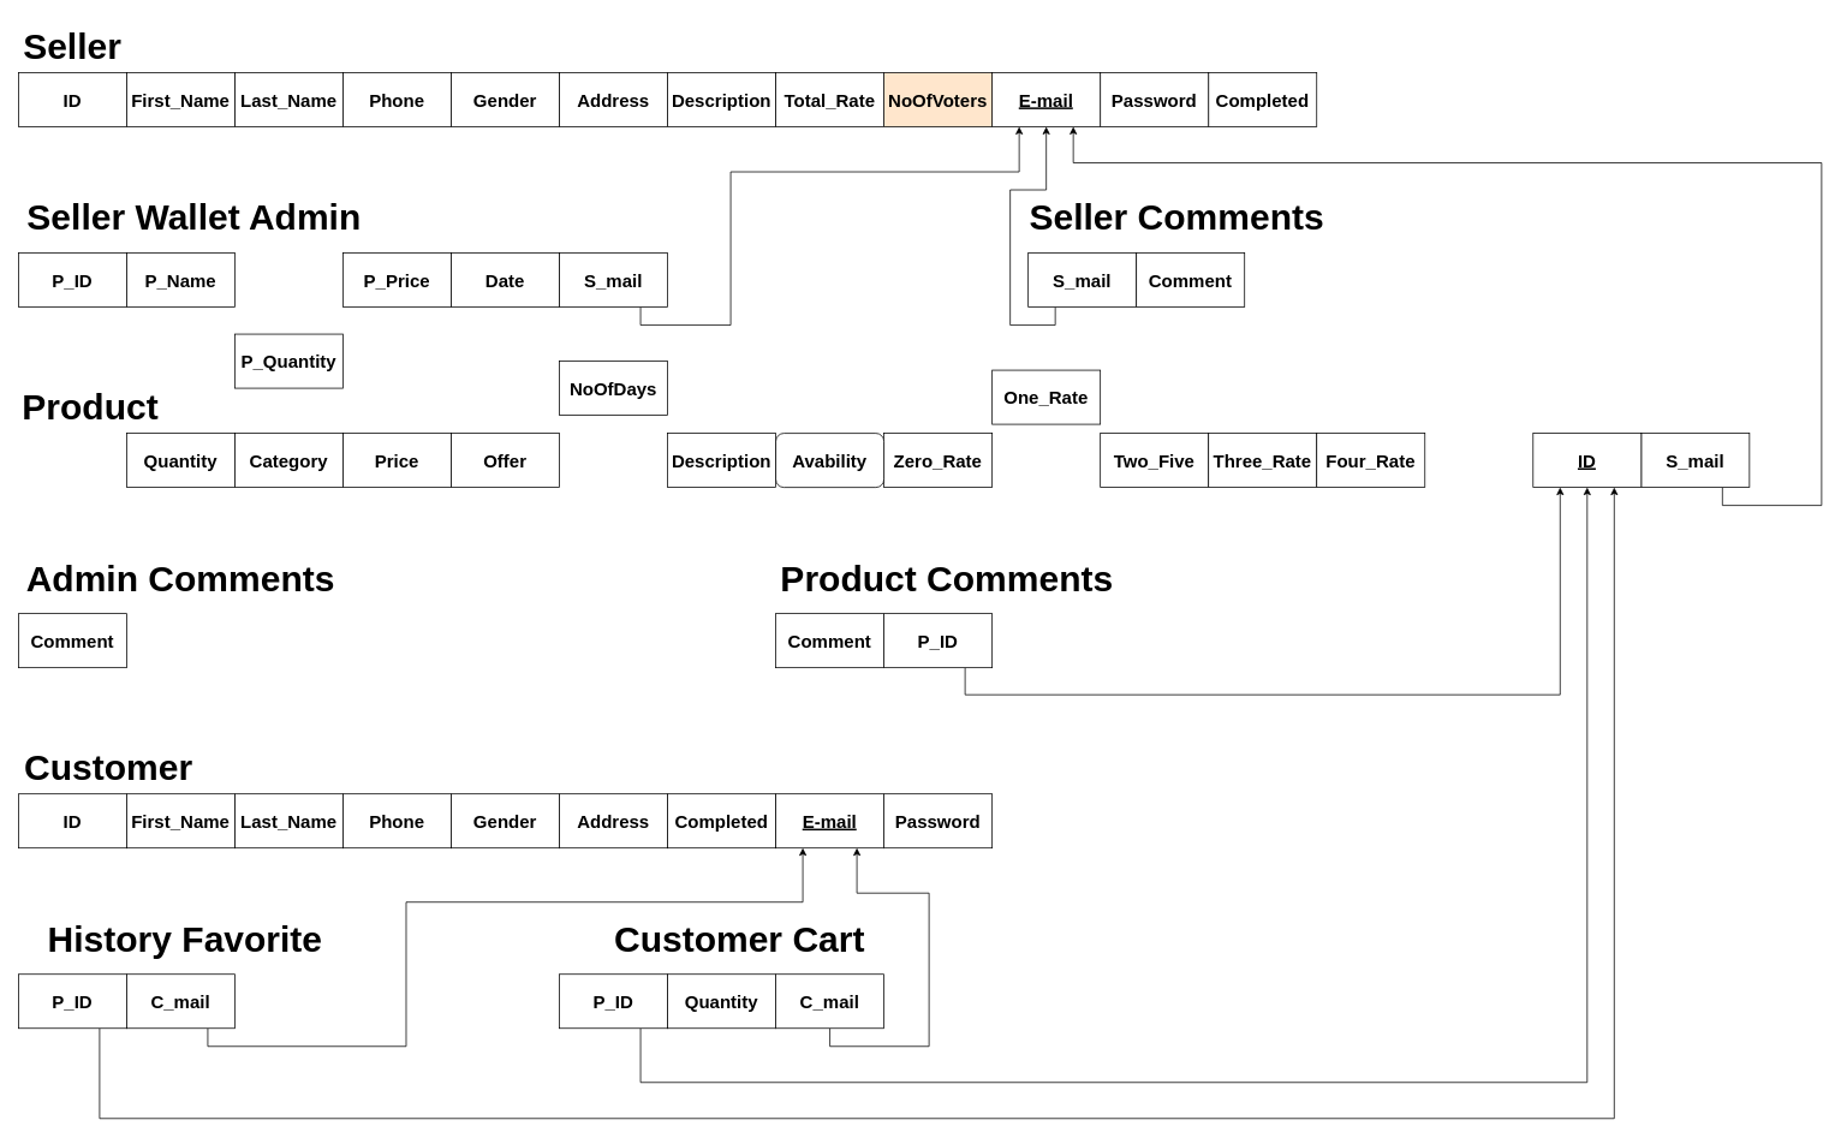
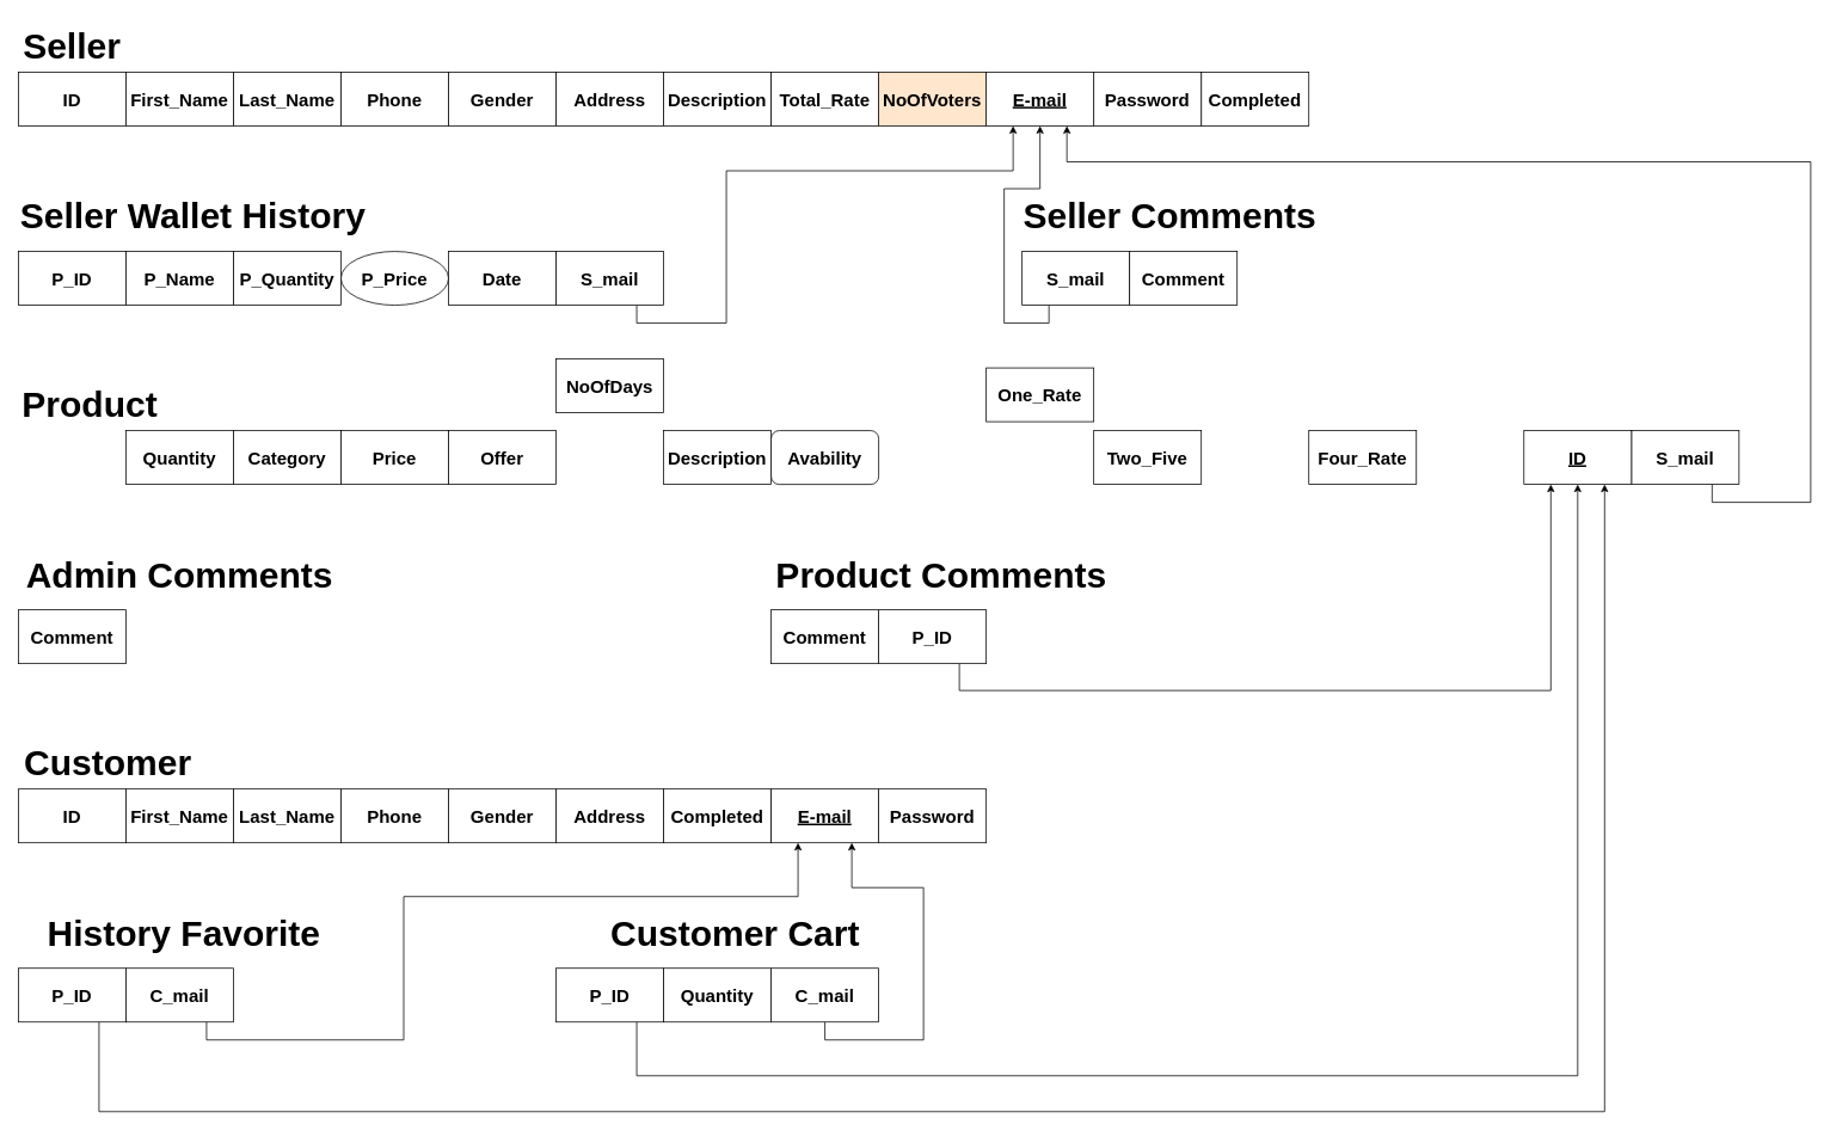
  <mxCell id="0" />
  <mxCell id="1" parent="0" />
  <mxCell id="2" style="edgeStyle=orthogonalEdgeStyle;rounded=0;orthogonalLoop=1;jettySize=auto;html=1;exitX=0.25;exitY=1;exitDx=0;exitDy=0;entryX=0.5;entryY=1;entryDx=0;entryDy=0;" edge="1" parent="1" source="3" target="7"><mxGeometry relative="1" as="geometry"><Array as="points"><mxPoint x="1170" y="360" /><mxPoint x="1120" y="360" /><mxPoint x="1120" y="210" /><mxPoint x="1160" y="210" /></Array></mxGeometry></mxCell>
  <mxCell id="3" value="&lt;span style=&quot;font-size: 20px&quot;&gt;&lt;b&gt;S_mail&lt;/b&gt;&lt;/span&gt;" style="rounded=0;whiteSpace=wrap;html=1;" vertex="1" parent="1"><mxGeometry x="1140" y="280" width="120" height="60" as="geometry" /></mxCell>
  <mxCell id="4" value="&lt;span style=&quot;font-size: 20px&quot;&gt;&lt;b&gt;Last_Name&lt;/b&gt;&lt;/span&gt;" style="rounded=0;whiteSpace=wrap;html=1;" vertex="1" parent="1"><mxGeometry x="260" y="80" width="120" height="60" as="geometry" /></mxCell>
  <mxCell id="5" value="&lt;span style=&quot;font-size: 20px&quot;&gt;&lt;b&gt;Completed&lt;/b&gt;&lt;/span&gt;" style="rounded=0;whiteSpace=wrap;html=1;" vertex="1" parent="1"><mxGeometry x="1340" y="80" width="120" height="60" as="geometry" /></mxCell>
  <mxCell id="6" value="&lt;span style=&quot;font-size: 20px&quot;&gt;&lt;b&gt;Password&lt;/b&gt;&lt;/span&gt;" style="rounded=0;whiteSpace=wrap;html=1;" vertex="1" parent="1"><mxGeometry x="1220" y="80" width="120" height="60" as="geometry" /></mxCell>
  <mxCell id="7" value="&lt;span style=&quot;font-size: 20px&quot;&gt;&lt;b&gt;&lt;u&gt;E-mail&lt;/u&gt;&lt;/b&gt;&lt;/span&gt;" style="rounded=0;whiteSpace=wrap;html=1;" vertex="1" parent="1"><mxGeometry x="1100" y="80" width="120" height="60" as="geometry" /></mxCell>
  <mxCell id="8" value="&lt;span style=&quot;font-size: 20px&quot;&gt;&lt;b&gt;NoOfVoters&lt;/b&gt;&lt;/span&gt;" style="rounded=0;whiteSpace=wrap;html=1;fillColor=#ffe6cc;" vertex="1" parent="1"><mxGeometry x="980" y="80" width="120" height="60" as="geometry" /></mxCell>
  <mxCell id="9" value="&lt;b&gt;&lt;font style=&quot;font-size: 20px&quot;&gt;ID&lt;/font&gt;&lt;/b&gt;" style="rounded=0;whiteSpace=wrap;html=1;" vertex="1" parent="1"><mxGeometry x="20" y="80" width="120" height="60" as="geometry" /></mxCell>
  <mxCell id="10" value="&lt;b&gt;&lt;font style=&quot;font-size: 20px&quot;&gt;First_Name&lt;/font&gt;&lt;/b&gt;" style="rounded=0;whiteSpace=wrap;html=1;" vertex="1" parent="1"><mxGeometry x="140" y="80" width="120" height="60" as="geometry" /></mxCell>
  <mxCell id="11" value="&lt;span style=&quot;font-size: 20px&quot;&gt;&lt;b&gt;Phone&lt;/b&gt;&lt;/span&gt;" style="rounded=0;whiteSpace=wrap;html=1;" vertex="1" parent="1"><mxGeometry x="380" y="80" width="120" height="60" as="geometry" /></mxCell>
  <mxCell id="12" value="&lt;b&gt;&lt;font style=&quot;font-size: 20px&quot;&gt;Gender&lt;/font&gt;&lt;/b&gt;" style="rounded=0;whiteSpace=wrap;html=1;" vertex="1" parent="1"><mxGeometry x="500" y="80" width="120" height="60" as="geometry" /></mxCell>
  <mxCell id="13" value="&lt;span style=&quot;font-size: 20px&quot;&gt;&lt;b&gt;Description&lt;/b&gt;&lt;/span&gt;" style="rounded=0;whiteSpace=wrap;html=1;" vertex="1" parent="1"><mxGeometry x="740" y="80" width="120" height="60" as="geometry" /></mxCell>
  <mxCell id="14" value="&lt;span style=&quot;font-size: 20px&quot;&gt;&lt;b&gt;Total_Rate&lt;/b&gt;&lt;/span&gt;" style="rounded=0;whiteSpace=wrap;html=1;" vertex="1" parent="1"><mxGeometry x="860" y="80" width="120" height="60" as="geometry" /></mxCell>
  <mxCell id="15" value="&lt;b&gt;&lt;font style=&quot;font-size: 40px&quot;&gt;Seller&lt;/font&gt;&lt;/b&gt;" style="text;html=1;strokeColor=none;fillColor=none;align=center;verticalAlign=middle;whiteSpace=wrap;rounded=0;" vertex="1" parent="1"><mxGeometry x="20" y="20" width="120" height="60" as="geometry" /></mxCell>
  <mxCell id="16" value="&lt;b&gt;&lt;font style=&quot;font-size: 40px&quot;&gt;Seller Comments&lt;/font&gt;&lt;/b&gt;" style="text;html=1;strokeColor=none;fillColor=none;align=center;verticalAlign=middle;whiteSpace=wrap;rounded=0;" vertex="1" parent="1"><mxGeometry x="1140" y="210" width="330" height="60" as="geometry" /></mxCell>
  <mxCell id="17" value="&lt;span style=&quot;font-size: 20px&quot;&gt;&lt;b&gt;Address&lt;/b&gt;&lt;/span&gt;" style="rounded=0;whiteSpace=wrap;html=1;" vertex="1" parent="1"><mxGeometry x="620" y="880" width="120" height="60" as="geometry" /></mxCell>
- <mxCell id="18" value="&lt;span style=&quot;font-size: 20px&quot;&gt;&lt;b&gt;P_Quantity&lt;/b&gt;&lt;/span&gt;" style="rounded=0;whiteSpace=wrap;html=1;" vertex="1" parent="1"><mxGeometry x="260" y="370" width="120" height="60" as="geometry" /></mxCell>
- <mxCell id="19" value="&lt;span style=&quot;font-size: 20px&quot;&gt;&lt;b&gt;P_Price&lt;/b&gt;&lt;/span&gt;" style="rounded=0;whiteSpace=wrap;html=1;" vertex="1" parent="1"><mxGeometry x="380" y="280" width="120" height="60" as="geometry" /></mxCell>
+ <mxCell id="18" value="&lt;span style=&quot;font-size: 20px&quot;&gt;&lt;b&gt;P_Quantity&lt;/b&gt;&lt;/span&gt;" style="rounded=0;whiteSpace=wrap;html=1;" vertex="1" parent="1"><mxGeometry x="260" y="280" width="120" height="60" as="geometry" /></mxCell>
+ <mxCell id="19" value="&lt;span style=&quot;font-size: 20px&quot;&gt;&lt;b&gt;P_Price&lt;/b&gt;&lt;/span&gt;" style="ellipse;whiteSpace=wrap;html=1;" vertex="1" parent="1"><mxGeometry x="380" y="280" width="120" height="60" as="geometry" /></mxCell>
  <mxCell id="20" value="&lt;span style=&quot;font-size: 20px&quot;&gt;&lt;b&gt;Date&lt;/b&gt;&lt;/span&gt;" style="rounded=0;whiteSpace=wrap;html=1;" vertex="1" parent="1"><mxGeometry x="500" y="280" width="120" height="60" as="geometry" /></mxCell>
  <mxCell id="21" value="&lt;span style=&quot;font-size: 20px&quot;&gt;&lt;b&gt;Comment&lt;/b&gt;&lt;/span&gt;" style="rounded=0;whiteSpace=wrap;html=1;" vertex="1" parent="1"><mxGeometry x="1260" y="280" width="120" height="60" as="geometry" /></mxCell>
- <mxCell id="22" value="&lt;b&gt;&lt;font style=&quot;font-size: 40px&quot;&gt;Seller Wallet Admin&lt;/font&gt;&lt;/b&gt;" style="text;html=1;strokeColor=none;fillColor=none;align=center;verticalAlign=middle;whiteSpace=wrap;rounded=0;" vertex="1" parent="1"><mxGeometry x="20" y="210" width="390" height="60" as="geometry" /></mxCell>
+ <mxCell id="22" value="&lt;b&gt;&lt;font style=&quot;font-size: 40px&quot;&gt;Seller Wallet History&lt;/font&gt;&lt;/b&gt;" style="text;html=1;strokeColor=none;fillColor=none;align=center;verticalAlign=middle;whiteSpace=wrap;rounded=0;" vertex="1" parent="1"><mxGeometry x="20" y="210" width="390" height="60" as="geometry" /></mxCell>
  <mxCell id="23" value="&lt;span style=&quot;font-size: 20px&quot;&gt;&lt;b&gt;P_ID&lt;/b&gt;&lt;/span&gt;" style="rounded=0;whiteSpace=wrap;html=1;" vertex="1" parent="1"><mxGeometry x="20" y="280" width="120" height="60" as="geometry" /></mxCell>
  <mxCell id="24" value="&lt;span style=&quot;font-size: 20px&quot;&gt;&lt;b&gt;P_Name&lt;/b&gt;&lt;/span&gt;" style="rounded=0;whiteSpace=wrap;html=1;" vertex="1" parent="1"><mxGeometry x="140" y="280" width="120" height="60" as="geometry" /></mxCell>
  <mxCell id="25" style="edgeStyle=orthogonalEdgeStyle;rounded=0;orthogonalLoop=1;jettySize=auto;html=1;exitX=0.75;exitY=1;exitDx=0;exitDy=0;entryX=0.25;entryY=1;entryDx=0;entryDy=0;" edge="1" parent="1" source="26" target="7"><mxGeometry relative="1" as="geometry"><Array as="points"><mxPoint x="710" y="360" /><mxPoint x="810" y="360" /><mxPoint x="810" y="190" /><mxPoint x="1130" y="190" /></Array></mxGeometry></mxCell>
  <mxCell id="26" value="&lt;span style=&quot;font-size: 20px&quot;&gt;&lt;b&gt;S_mail&lt;/b&gt;&lt;/span&gt;" style="rounded=0;whiteSpace=wrap;html=1;" vertex="1" parent="1"><mxGeometry x="620" y="280" width="120" height="60" as="geometry" /></mxCell>
  <mxCell id="27" value="&lt;span style=&quot;font-size: 20px&quot;&gt;&lt;b&gt;Last_Name&lt;/b&gt;&lt;/span&gt;" style="rounded=0;whiteSpace=wrap;html=1;" vertex="1" parent="1"><mxGeometry x="260" y="880" width="120" height="60" as="geometry" /></mxCell>
  <mxCell id="28" value="&lt;span style=&quot;font-size: 20px&quot;&gt;&lt;b&gt;Completed&lt;/b&gt;&lt;/span&gt;" style="rounded=0;whiteSpace=wrap;html=1;" vertex="1" parent="1"><mxGeometry x="740" y="880" width="120" height="60" as="geometry" /></mxCell>
  <mxCell id="29" value="&lt;span style=&quot;font-size: 20px&quot;&gt;&lt;b&gt;Password&lt;/b&gt;&lt;/span&gt;" style="rounded=0;whiteSpace=wrap;html=1;" vertex="1" parent="1"><mxGeometry x="980" y="880" width="120" height="60" as="geometry" /></mxCell>
  <mxCell id="30" value="&lt;span style=&quot;font-size: 20px&quot;&gt;&lt;b&gt;&lt;u&gt;E-mail&lt;/u&gt;&lt;/b&gt;&lt;/span&gt;" style="rounded=0;whiteSpace=wrap;html=1;" vertex="1" parent="1"><mxGeometry x="860" y="880" width="120" height="60" as="geometry" /></mxCell>
  <mxCell id="31" value="&lt;b&gt;&lt;font style=&quot;font-size: 20px&quot;&gt;ID&lt;/font&gt;&lt;/b&gt;" style="rounded=0;whiteSpace=wrap;html=1;" vertex="1" parent="1"><mxGeometry x="20" y="880" width="120" height="60" as="geometry" /></mxCell>
  <mxCell id="32" value="&lt;b&gt;&lt;font style=&quot;font-size: 20px&quot;&gt;First_Name&lt;/font&gt;&lt;/b&gt;" style="rounded=0;whiteSpace=wrap;html=1;" vertex="1" parent="1"><mxGeometry x="140" y="880" width="120" height="60" as="geometry" /></mxCell>
  <mxCell id="33" value="&lt;span style=&quot;font-size: 20px&quot;&gt;&lt;b&gt;Phone&lt;/b&gt;&lt;/span&gt;" style="rounded=0;whiteSpace=wrap;html=1;" vertex="1" parent="1"><mxGeometry x="380" y="880" width="120" height="60" as="geometry" /></mxCell>
  <mxCell id="34" value="&lt;b&gt;&lt;font style=&quot;font-size: 20px&quot;&gt;Gender&lt;/font&gt;&lt;/b&gt;" style="rounded=0;whiteSpace=wrap;html=1;" vertex="1" parent="1"><mxGeometry x="500" y="880" width="120" height="60" as="geometry" /></mxCell>
  <mxCell id="35" value="&lt;b&gt;&lt;font style=&quot;font-size: 40px&quot;&gt;Customer&lt;/font&gt;&lt;/b&gt;" style="text;html=1;strokeColor=none;fillColor=none;align=center;verticalAlign=middle;whiteSpace=wrap;rounded=0;" vertex="1" parent="1"><mxGeometry x="20" y="820" width="200" height="60" as="geometry" /></mxCell>
  <mxCell id="36" value="&lt;b&gt;&lt;font style=&quot;font-size: 40px&quot;&gt;History Favorite&lt;/font&gt;&lt;/b&gt;" style="text;html=1;strokeColor=none;fillColor=none;align=center;verticalAlign=middle;whiteSpace=wrap;rounded=0;" vertex="1" parent="1"><mxGeometry x="20" y="1010" width="370" height="60" as="geometry" /></mxCell>
  <mxCell id="37" style="edgeStyle=orthogonalEdgeStyle;rounded=0;orthogonalLoop=1;jettySize=auto;html=1;exitX=0.75;exitY=1;exitDx=0;exitDy=0;entryX=0.75;entryY=1;entryDx=0;entryDy=0;" edge="1" parent="1" source="38" target="69"><mxGeometry relative="1" as="geometry"><Array as="points"><mxPoint x="110" y="1240" /><mxPoint x="1790" y="1240" /></Array></mxGeometry></mxCell>
  <mxCell id="38" value="&lt;span style=&quot;font-size: 20px&quot;&gt;&lt;b&gt;P_ID&lt;/b&gt;&lt;/span&gt;" style="rounded=0;whiteSpace=wrap;html=1;" vertex="1" parent="1"><mxGeometry x="20" y="1080" width="120" height="60" as="geometry" /></mxCell>
  <mxCell id="39" style="edgeStyle=orthogonalEdgeStyle;rounded=0;orthogonalLoop=1;jettySize=auto;html=1;exitX=0.75;exitY=1;exitDx=0;exitDy=0;entryX=0.25;entryY=1;entryDx=0;entryDy=0;" edge="1" parent="1" source="40" target="30"><mxGeometry relative="1" as="geometry"><Array as="points"><mxPoint x="230" y="1160" /><mxPoint x="450" y="1160" /><mxPoint x="450" y="1000" /><mxPoint x="890" y="1000" /></Array></mxGeometry></mxCell>
  <mxCell id="40" value="&lt;span style=&quot;font-size: 20px&quot;&gt;&lt;b&gt;C_mail&lt;/b&gt;&lt;/span&gt;" style="rounded=0;whiteSpace=wrap;html=1;" vertex="1" parent="1"><mxGeometry x="140" y="1080" width="120" height="60" as="geometry" /></mxCell>
  <mxCell id="41" value="&lt;span style=&quot;font-size: 20px&quot;&gt;&lt;b&gt;Quantity&lt;/b&gt;&lt;/span&gt;" style="rounded=0;whiteSpace=wrap;html=1;" vertex="1" parent="1"><mxGeometry x="140" y="480" width="120" height="60" as="geometry" /></mxCell>
  <mxCell id="42" value="&lt;span style=&quot;font-size: 20px&quot;&gt;&lt;b&gt;One_Rate&lt;/b&gt;&lt;/span&gt;" style="rounded=0;whiteSpace=wrap;html=1;" vertex="1" parent="1"><mxGeometry x="1100" y="410" width="120" height="60" as="geometry" /></mxCell>
- <mxCell id="43" value="&lt;span style=&quot;font-size: 20px&quot;&gt;&lt;b&gt;Zero_Rate&lt;/b&gt;&lt;/span&gt;" style="rounded=0;whiteSpace=wrap;html=1;" vertex="1" parent="1"><mxGeometry x="980" y="480" width="120" height="60" as="geometry" /></mxCell>
  <mxCell id="44" value="&lt;span style=&quot;font-size: 20px&quot;&gt;&lt;b&gt;Avability&lt;/b&gt;&lt;/span&gt;" style="whiteSpace=wrap;html=1;rounded=1;" vertex="1" parent="1"><mxGeometry x="860" y="480" width="120" height="60" as="geometry" /></mxCell>
  <mxCell id="45" value="&lt;span style=&quot;font-size: 20px&quot;&gt;&lt;b&gt;NoOfDays&lt;/b&gt;&lt;/span&gt;" style="rounded=0;whiteSpace=wrap;html=1;" vertex="1" parent="1"><mxGeometry x="620" y="400" width="120" height="60" as="geometry" /></mxCell>
  <mxCell id="46" value="&lt;span style=&quot;font-size: 20px&quot;&gt;&lt;b&gt;Category&lt;/b&gt;&lt;/span&gt;" style="rounded=0;whiteSpace=wrap;html=1;" vertex="1" parent="1"><mxGeometry x="260" y="480" width="120" height="60" as="geometry" /></mxCell>
  <mxCell id="47" value="&lt;b&gt;&lt;font style=&quot;font-size: 20px&quot;&gt;Price&lt;/font&gt;&lt;/b&gt;" style="rounded=0;whiteSpace=wrap;html=1;" vertex="1" parent="1"><mxGeometry x="380" y="480" width="120" height="60" as="geometry" /></mxCell>
  <mxCell id="48" value="&lt;span style=&quot;font-size: 20px&quot;&gt;&lt;b&gt;Description&lt;/b&gt;&lt;/span&gt;" style="rounded=0;whiteSpace=wrap;html=1;" vertex="1" parent="1"><mxGeometry x="740" y="480" width="120" height="60" as="geometry" /></mxCell>
  <mxCell id="49" value="&lt;span style=&quot;font-size: 20px&quot;&gt;&lt;b&gt;Offer&lt;/b&gt;&lt;/span&gt;" style="rounded=0;whiteSpace=wrap;html=1;" vertex="1" parent="1"><mxGeometry x="500" y="480" width="120" height="60" as="geometry" /></mxCell>
  <mxCell id="50" value="&lt;b&gt;&lt;font style=&quot;font-size: 40px&quot;&gt;Product&lt;/font&gt;&lt;/b&gt;" style="text;html=1;strokeColor=none;fillColor=none;align=center;verticalAlign=middle;whiteSpace=wrap;rounded=0;" vertex="1" parent="1"><mxGeometry x="20" y="420" width="160" height="60" as="geometry" /></mxCell>
  <mxCell id="51" value="&lt;span style=&quot;font-size: 20px&quot;&gt;&lt;b&gt;Two_Five&lt;/b&gt;&lt;/span&gt;" style="rounded=0;whiteSpace=wrap;html=1;" vertex="1" parent="1"><mxGeometry x="1220" y="480" width="120" height="60" as="geometry" /></mxCell>
- <mxCell id="52" value="&lt;span style=&quot;font-size: 20px&quot;&gt;&lt;b&gt;Three_Rate&lt;/b&gt;&lt;/span&gt;" style="rounded=0;whiteSpace=wrap;html=1;" vertex="1" parent="1"><mxGeometry x="1340" y="480" width="120" height="60" as="geometry" /></mxCell>
  <mxCell id="53" value="&lt;span style=&quot;font-size: 20px&quot;&gt;&lt;b&gt;Four_Rate&lt;/b&gt;&lt;/span&gt;" style="rounded=0;whiteSpace=wrap;html=1;" vertex="1" parent="1"><mxGeometry x="1460" y="480" width="120" height="60" as="geometry" /></mxCell>
  <mxCell id="54" style="edgeStyle=orthogonalEdgeStyle;rounded=0;orthogonalLoop=1;jettySize=auto;html=1;exitX=0.75;exitY=1;exitDx=0;exitDy=0;entryX=0.75;entryY=1;entryDx=0;entryDy=0;" edge="1" parent="1" source="55" target="7"><mxGeometry relative="1" as="geometry"><Array as="points"><mxPoint x="1910" y="560" /><mxPoint x="2020" y="560" /><mxPoint x="2020" y="180" /><mxPoint x="1190" y="180" /></Array></mxGeometry></mxCell>
  <mxCell id="55" value="&lt;span style=&quot;font-size: 20px&quot;&gt;&lt;b&gt;S_mail&lt;/b&gt;&lt;/span&gt;" style="rounded=0;whiteSpace=wrap;html=1;" vertex="1" parent="1"><mxGeometry x="1820" y="480" width="120" height="60" as="geometry" /></mxCell>
  <mxCell id="56" style="edgeStyle=orthogonalEdgeStyle;rounded=0;orthogonalLoop=1;jettySize=auto;html=1;exitX=0.75;exitY=1;exitDx=0;exitDy=0;entryX=0.25;entryY=1;entryDx=0;entryDy=0;" edge="1" parent="1" source="57" target="69"><mxGeometry relative="1" as="geometry"><Array as="points"><mxPoint x="1070" y="770" /><mxPoint x="1730" y="770" /></Array></mxGeometry></mxCell>
  <mxCell id="57" value="&lt;span style=&quot;font-size: 20px&quot;&gt;&lt;b&gt;P_ID&lt;/b&gt;&lt;/span&gt;" style="rounded=0;whiteSpace=wrap;html=1;" vertex="1" parent="1"><mxGeometry x="980" y="680" width="120" height="60" as="geometry" /></mxCell>
  <mxCell id="58" value="&lt;b&gt;&lt;font style=&quot;font-size: 40px&quot;&gt;Product Comments&lt;/font&gt;&lt;/b&gt;" style="text;html=1;strokeColor=none;fillColor=none;align=center;verticalAlign=middle;whiteSpace=wrap;rounded=0;" vertex="1" parent="1"><mxGeometry x="860" y="610" width="380" height="60" as="geometry" /></mxCell>
  <mxCell id="59" value="&lt;span style=&quot;font-size: 20px&quot;&gt;&lt;b&gt;Comment&lt;/b&gt;&lt;/span&gt;" style="rounded=0;whiteSpace=wrap;html=1;" vertex="1" parent="1"><mxGeometry x="860" y="680" width="120" height="60" as="geometry" /></mxCell>
  <mxCell id="60" value="&lt;span style=&quot;font-size: 20px&quot;&gt;&lt;b&gt;Address&lt;/b&gt;&lt;/span&gt;" style="rounded=0;whiteSpace=wrap;html=1;" vertex="1" parent="1"><mxGeometry x="620" y="80" width="120" height="60" as="geometry" /></mxCell>
  <mxCell id="61" value="&lt;b&gt;&lt;font style=&quot;font-size: 40px&quot;&gt;Customer Cart&lt;/font&gt;&lt;/b&gt;" style="text;html=1;strokeColor=none;fillColor=none;align=center;verticalAlign=middle;whiteSpace=wrap;rounded=0;" vertex="1" parent="1"><mxGeometry x="670" y="1010" width="300" height="60" as="geometry" /></mxCell>
  <mxCell id="62" style="edgeStyle=orthogonalEdgeStyle;rounded=0;orthogonalLoop=1;jettySize=auto;html=1;exitX=0.75;exitY=1;exitDx=0;exitDy=0;entryX=0.5;entryY=1;entryDx=0;entryDy=0;" edge="1" parent="1" source="63" target="69"><mxGeometry relative="1" as="geometry"><Array as="points"><mxPoint x="710" y="1200" /><mxPoint x="1760" y="1200" /></Array></mxGeometry></mxCell>
  <mxCell id="63" value="&lt;span style=&quot;font-size: 20px&quot;&gt;&lt;b&gt;P_ID&lt;/b&gt;&lt;/span&gt;" style="rounded=0;whiteSpace=wrap;html=1;" vertex="1" parent="1"><mxGeometry x="620" y="1080" width="120" height="60" as="geometry" /></mxCell>
  <mxCell id="64" style="edgeStyle=orthogonalEdgeStyle;rounded=0;orthogonalLoop=1;jettySize=auto;html=1;exitX=0.5;exitY=1;exitDx=0;exitDy=0;entryX=0.75;entryY=1;entryDx=0;entryDy=0;" edge="1" parent="1" source="65" target="30"><mxGeometry relative="1" as="geometry"><Array as="points"><mxPoint x="920" y="1160" /><mxPoint x="1030" y="1160" /><mxPoint x="1030" y="990" /><mxPoint x="950" y="990" /></Array></mxGeometry></mxCell>
  <mxCell id="65" value="&lt;span style=&quot;font-size: 20px&quot;&gt;&lt;b&gt;C_mail&lt;/b&gt;&lt;/span&gt;" style="rounded=0;whiteSpace=wrap;html=1;" vertex="1" parent="1"><mxGeometry x="860" y="1080" width="120" height="60" as="geometry" /></mxCell>
  <mxCell id="66" value="&lt;span style=&quot;font-size: 20px&quot;&gt;&lt;b&gt;Quantity&lt;/b&gt;&lt;/span&gt;" style="rounded=0;whiteSpace=wrap;html=1;" vertex="1" parent="1"><mxGeometry x="740" y="1080" width="120" height="60" as="geometry" /></mxCell>
  <mxCell id="67" value="&lt;b&gt;&lt;font style=&quot;font-size: 40px&quot;&gt;Admin Comments&lt;/font&gt;&lt;/b&gt;" style="text;html=1;strokeColor=none;fillColor=none;align=center;verticalAlign=middle;whiteSpace=wrap;rounded=0;" vertex="1" parent="1"><mxGeometry x="20" y="610" width="360" height="60" as="geometry" /></mxCell>
  <mxCell id="68" value="&lt;span style=&quot;font-size: 20px&quot;&gt;&lt;b&gt;Comment&lt;/b&gt;&lt;/span&gt;" style="rounded=0;whiteSpace=wrap;html=1;" vertex="1" parent="1"><mxGeometry x="20" y="680" width="120" height="60" as="geometry" /></mxCell>
  <mxCell id="69" value="&lt;b&gt;&lt;font style=&quot;font-size: 20px&quot;&gt;&lt;u&gt;ID&lt;/u&gt;&lt;/font&gt;&lt;/b&gt;" style="rounded=0;whiteSpace=wrap;html=1;" vertex="1" parent="1"><mxGeometry x="1700" y="480" width="120" height="60" as="geometry" /></mxCell>
